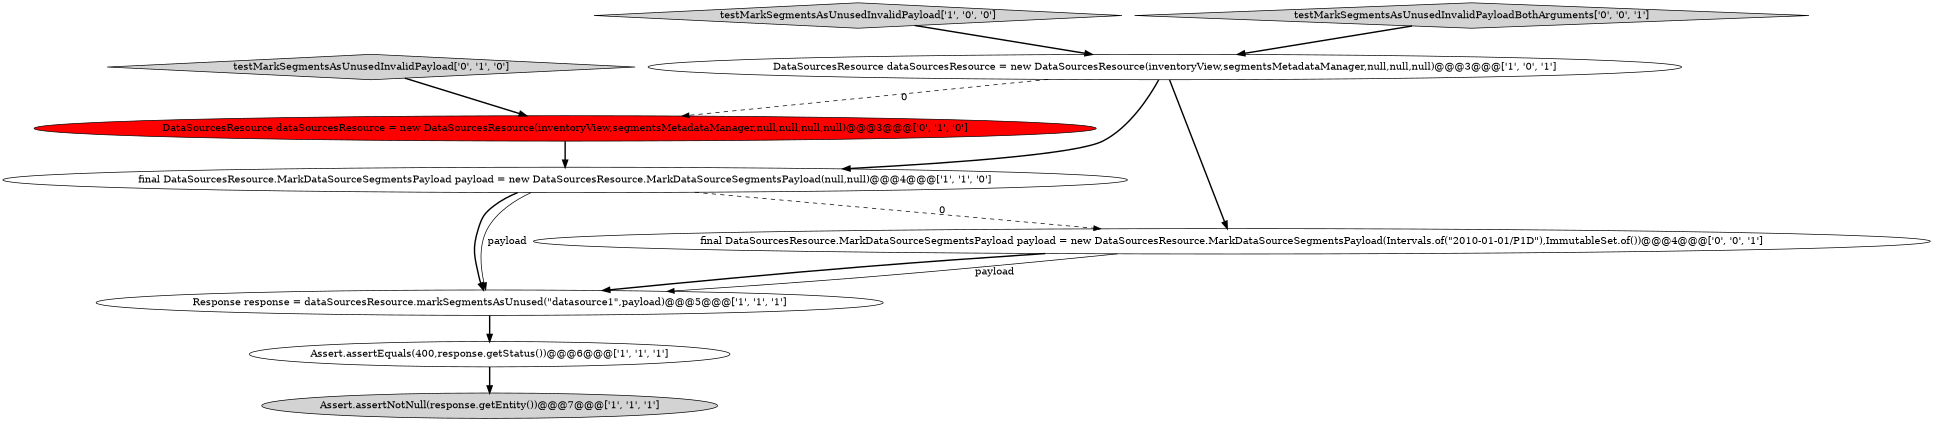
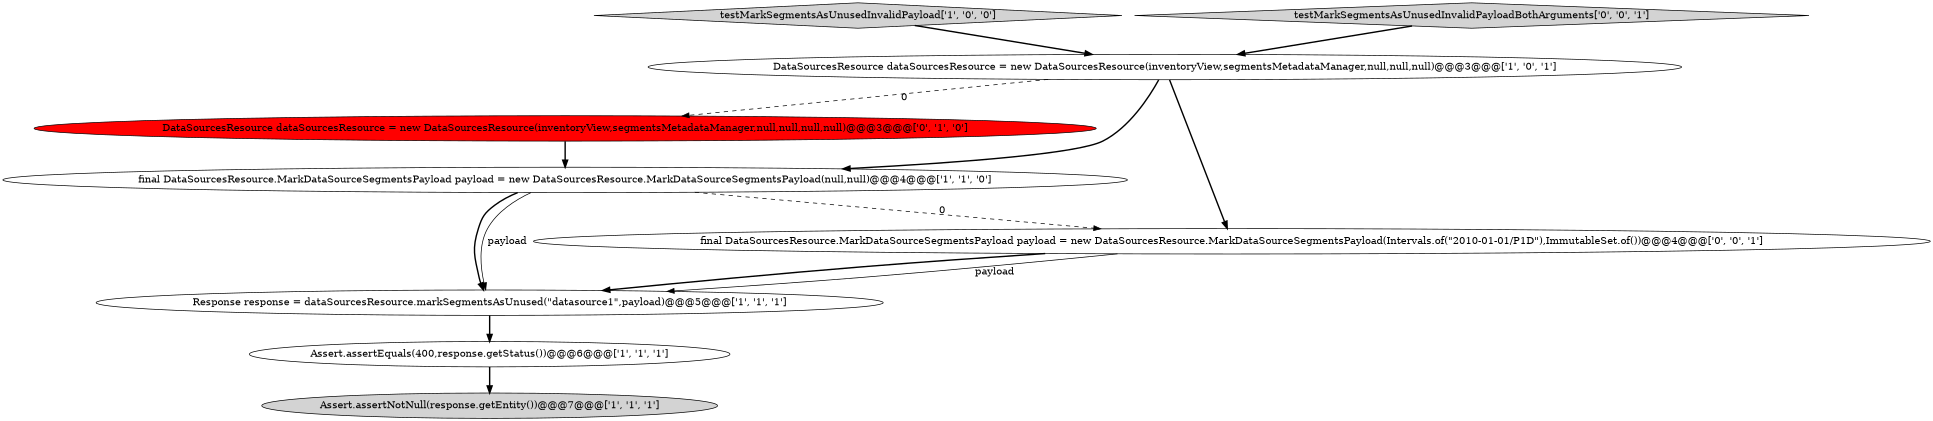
  digraph {
    node [fillcolor=white shape=ellipse style=filled]
    edge [style=bold]
    n1 [fillcolor=lightgray label="testMarkSegmentsAsUnusedInvalidPayload['1', '0', '0']" shape=diamond]
    n2 [label="DataSourcesResource dataSourcesResource = new DataSourcesResource(inventoryView,segmentsMetadataManager,null,null,null)@@@3@@@['1', '0', '1']"]
    n3 [fillcolor=red label="DataSourcesResource dataSourcesResource = new DataSourcesResource(inventoryView,segmentsMetadataManager,null,null,null,null)@@@3@@@['0', '1', '0']"]
    n4 [label="final DataSourcesResource.MarkDataSourceSegmentsPayload payload = new DataSourcesResource.MarkDataSourceSegmentsPayload(null,null)@@@4@@@['1', '1', '0']"]
    n5 [label="final DataSourcesResource.MarkDataSourceSegmentsPayload payload = new DataSourcesResource.MarkDataSourceSegmentsPayload(Intervals.of(\"2010-01-01/P1D\"),ImmutableSet.of())@@@4@@@['0', '0', '1']"]
-   n6 [fillcolor=lightgray label="testMarkSegmentsAsUnusedInvalidPayload['0', '1', '0']" shape=diamond]
    n7 [label="Response response = dataSourcesResource.markSegmentsAsUnused(\"datasource1\",payload)@@@5@@@['1', '1', '1']"]
    n8 [label="Assert.assertEquals(400,response.getStatus())@@@6@@@['1', '1', '1']"]
    n9 [fillcolor=lightgray label="Assert.assertNotNull(response.getEntity())@@@7@@@['1', '1', '1']"]
    n10 [fillcolor=lightgray label="testMarkSegmentsAsUnusedInvalidPayloadBothArguments['0', '0', '1']" shape=diamond]
    n1 -> n2
    n2 -> n3 [label=0 style=dashed]
    n2 -> n4
    n2 -> n5
    n3 -> n4
    n4 -> n5 [label=0 style=dashed]
    n4 -> n7 [label=payload style=solid]
    n4 -> n7
    n5 -> n7 [label=payload style=solid]
    n5 -> n7
-   n6 -> n3
    n7 -> n8
    n8 -> n9
    n10 -> n2
  }
